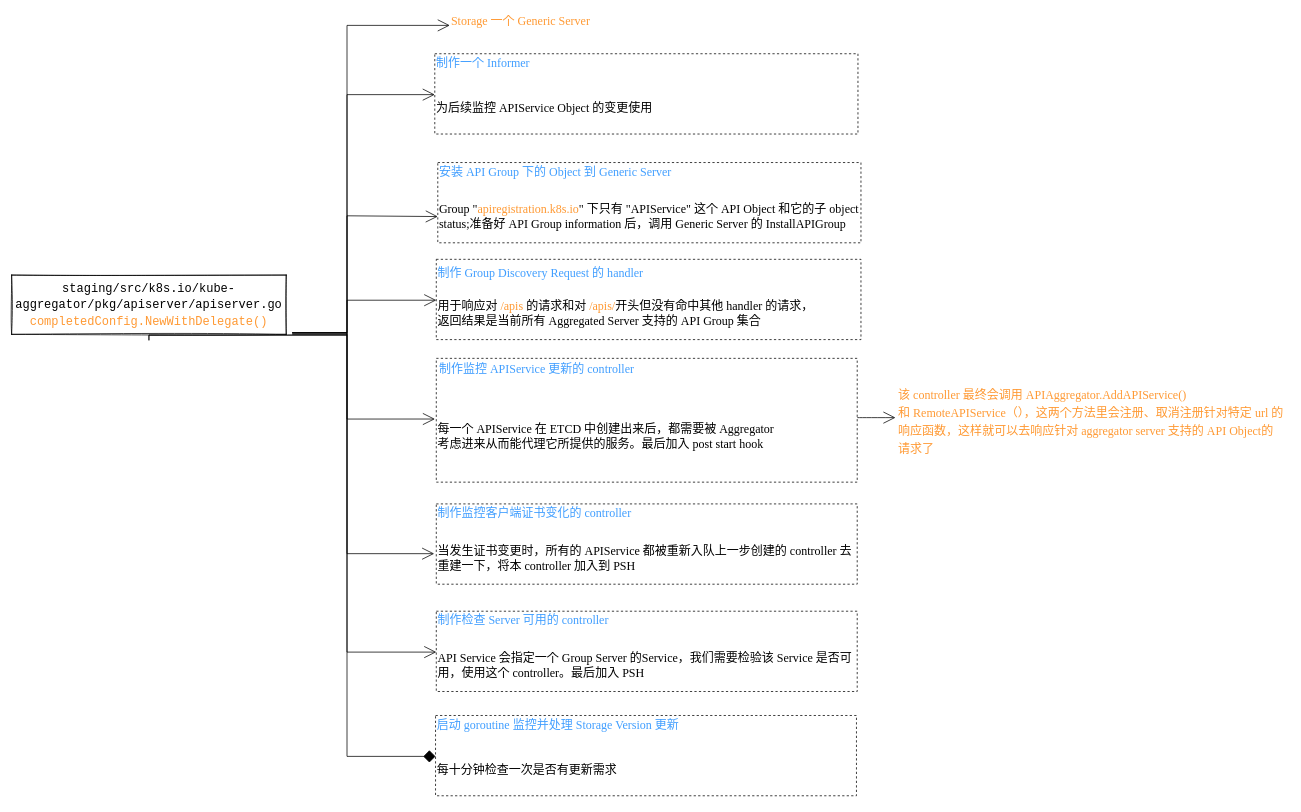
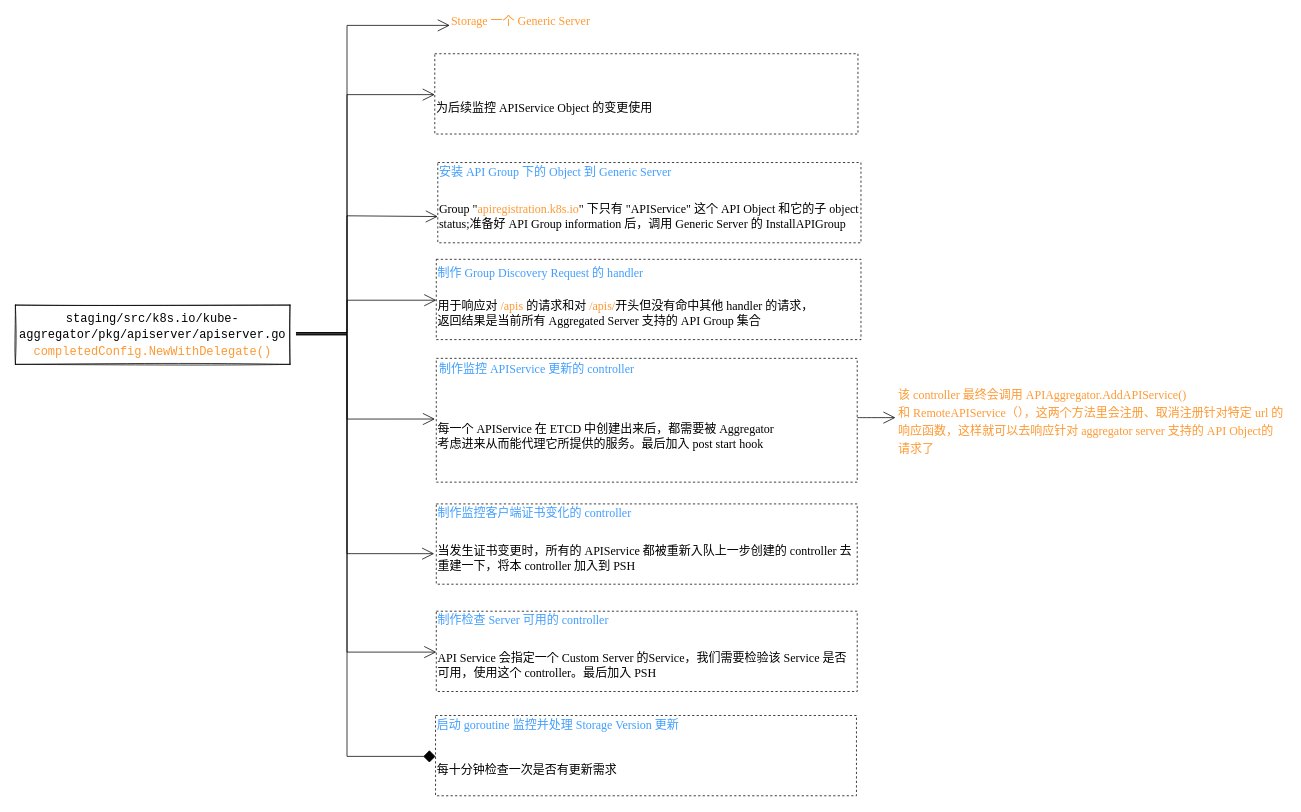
  <mxCell id="0" />
  <mxCell id="1" parent="0" />
  <mxCell id="2" style="edgeStyle=orthogonalEdgeStyle;rounded=0;sketch=0;hachureGap=4;orthogonalLoop=1;jettySize=auto;html=1;entryX=0;entryY=0.25;entryDx=0;entryDy=0;fontFamily=Lucida Console;fontSize=16;fontColor=#000000;endArrow=open;startSize=14;endSize=14;sourcePerimeterSpacing=8;targetPerimeterSpacing=8;" parent="1" source="10" target="16" edge="1"><mxGeometry relative="1" as="geometry"><Array as="points"><mxPoint x="462" y="443" /><mxPoint x="462" y="400" /></Array></mxGeometry></mxCell>
  <mxCell id="3" style="edgeStyle=orthogonalEdgeStyle;rounded=0;sketch=0;hachureGap=4;orthogonalLoop=1;jettySize=auto;html=1;entryX=-0.005;entryY=0.419;entryDx=0;entryDy=0;fontFamily=Lucida Console;fontSize=16;endArrow=open;startSize=14;endSize=14;sourcePerimeterSpacing=8;targetPerimeterSpacing=8;entryPerimeter=0;" parent="1" source="10" target="19" edge="1"><mxGeometry relative="1" as="geometry"><Array as="points"><mxPoint x="462" y="443" /><mxPoint x="462" y="737" /></Array></mxGeometry></mxCell>
  <mxCell id="4" style="edgeStyle=orthogonalEdgeStyle;rounded=0;sketch=0;hachureGap=4;orthogonalLoop=1;jettySize=auto;html=1;entryX=0;entryY=0.5;entryDx=0;entryDy=0;fontFamily=Lucida Console;fontSize=16;endArrow=open;startSize=14;endSize=14;sourcePerimeterSpacing=8;targetPerimeterSpacing=8;" parent="1" source="10" target="13" edge="1"><mxGeometry relative="1" as="geometry"><Array as="points"><mxPoint x="462" y="443" /><mxPoint x="462" y="287" /></Array></mxGeometry></mxCell>
  <mxCell id="5" style="edgeStyle=orthogonalEdgeStyle;rounded=0;sketch=0;hachureGap=4;orthogonalLoop=1;jettySize=auto;html=1;fontFamily=Lucida Console;fontSize=16;endArrow=open;startSize=14;endSize=14;sourcePerimeterSpacing=8;targetPerimeterSpacing=8;entryX=0;entryY=1;entryDx=0;entryDy=0;" parent="1" source="10" edge="1" target="25"><mxGeometry relative="1" as="geometry"><Array as="points"><mxPoint x="462" y="443" /><mxPoint x="462" y="33" /></Array><mxPoint x="656" y="77" as="targetPoint" /></mxGeometry></mxCell>
  <mxCell id="6" style="edgeStyle=orthogonalEdgeStyle;rounded=0;sketch=0;hachureGap=4;orthogonalLoop=1;jettySize=auto;html=1;entryX=-0.004;entryY=0.305;entryDx=0;entryDy=0;entryPerimeter=0;fontFamily=Lucida Console;fontSize=16;endArrow=open;startSize=14;endSize=14;sourcePerimeterSpacing=8;targetPerimeterSpacing=8;" parent="1" source="10" target="21" edge="1"><mxGeometry relative="1" as="geometry"><Array as="points"><mxPoint x="462" y="443" /><mxPoint x="462" y="558" /></Array></mxGeometry></mxCell>
  <mxCell id="7" style="edgeStyle=orthogonalEdgeStyle;rounded=0;sketch=0;hachureGap=4;orthogonalLoop=1;jettySize=auto;html=1;entryX=0;entryY=0.25;entryDx=0;entryDy=0;fontFamily=Lucida Console;fontSize=16;fontColor=#FF9933;endArrow=open;startSize=14;endSize=14;sourcePerimeterSpacing=8;targetPerimeterSpacing=8;" edge="1" parent="1" source="10" target="31"><mxGeometry relative="1" as="geometry"><Array as="points"><mxPoint x="462" y="446" /><mxPoint x="462" y="869" /></Array></mxGeometry></mxCell>
  <mxCell id="8" style="edgeStyle=orthogonalEdgeStyle;rounded=0;sketch=0;hachureGap=4;orthogonalLoop=1;jettySize=auto;html=1;entryX=0;entryY=0.25;entryDx=0;entryDy=0;fontFamily=Lucida Console;fontSize=16;fontColor=#FF9933;endArrow=diamond;startSize=14;endSize=14;sourcePerimeterSpacing=8;targetPerimeterSpacing=8;" edge="1" parent="1" source="10" target="34"><mxGeometry relative="1" as="geometry"><Array as="points"><mxPoint x="462" y="445" /><mxPoint x="462" y="1008" /></Array></mxGeometry></mxCell>
  <mxCell id="9" style="edgeStyle=orthogonalEdgeStyle;rounded=0;sketch=0;hachureGap=4;orthogonalLoop=1;jettySize=auto;html=1;entryX=0;entryY=0.25;entryDx=0;entryDy=0;fontFamily=Lucida Console;fontSize=16;fontColor=#FF9933;endArrow=open;startSize=14;endSize=14;sourcePerimeterSpacing=8;targetPerimeterSpacing=8;" edge="1" parent="1" source="10" target="28"><mxGeometry relative="1" as="geometry"><Array as="points"><mxPoint x="462" y="446" /><mxPoint x="462" y="126" /></Array></mxGeometry></mxCell>
- <mxCell id="10" value="&lt;div style=&quot;font-family: &amp;#34;jetbrains mono&amp;#34; , &amp;#34;consolas&amp;#34; , &amp;#34;courier new&amp;#34; , monospace ; line-height: 22px&quot;&gt;staging/src/k8s.io/kube-aggregator/pkg/apiserver/apiserver.go&lt;/div&gt;&lt;div style=&quot;font-family: &amp;#34;jetbrains mono&amp;#34; , &amp;#34;consolas&amp;#34; , &amp;#34;courier new&amp;#34; , monospace ; line-height: 22px&quot;&gt;&lt;font color=&quot;#ff9933&quot;&gt;completedConfig.NewWithDelegate()&lt;/font&gt;&lt;/div&gt;" style="rounded=0;whiteSpace=wrap;html=1;sketch=1;hachureGap=4;fontFamily=Lucida Console;fontSize=16;" parent="1" vertex="1"><mxGeometry x="15" y="366" width="366" height="79" as="geometry" /></mxCell>
+ <mxCell id="10" value="&lt;div style=&quot;font-family: &amp;#34;jetbrains mono&amp;#34; , &amp;#34;consolas&amp;#34; , &amp;#34;courier new&amp;#34; , monospace ; line-height: 22px&quot;&gt;staging/src/k8s.io/kube-aggregator/pkg/apiserver/apiserver.go&lt;/div&gt;&lt;div style=&quot;font-family: &amp;#34;jetbrains mono&amp;#34; , &amp;#34;consolas&amp;#34; , &amp;#34;courier new&amp;#34; , monospace ; line-height: 22px&quot;&gt;&lt;font color=&quot;#ff9933&quot;&gt;completedConfig.NewWithDelegate()&lt;/font&gt;&lt;/div&gt;" style="rounded=0;whiteSpace=wrap;html=1;sketch=1;hachureGap=4;fontFamily=Lucida Console;fontSize=16;" parent="1" vertex="1"><mxGeometry x="20" y="406" width="366" height="79" as="geometry" /></mxCell>
  <mxCell id="11" value="" style="group;strokeColor=default;dashed=1;" parent="1" vertex="1" connectable="0"><mxGeometry x="583" y="216" width="564" height="107" as="geometry" /></mxCell>
  <mxCell id="12" value="安装 API Group 下的 Object 到 Generic Server" style="text;strokeColor=none;fillColor=none;html=1;align=left;verticalAlign=middle;whiteSpace=wrap;rounded=0;sketch=1;hachureGap=4;fontFamily=Lucida Console;fontSize=16;fontColor=#409EFF;" parent="11" vertex="1"><mxGeometry width="564" height="24" as="geometry" /></mxCell>
  <mxCell id="13" value="Group &quot;&lt;font color=&quot;#ff9933&quot;&gt;apiregistration.k8s.io&lt;/font&gt;&quot; 下只有 &quot;APIService&quot; 这个 API Object 和它的子 object status;准备好 API Group information 后，调用 Generic Server 的 InstallAPIGroup" style="text;strokeColor=none;fillColor=none;html=1;align=left;verticalAlign=middle;whiteSpace=wrap;rounded=0;sketch=1;hachureGap=4;fontFamily=Lucida Console;fontSize=16;fontColor=#000000;" parent="11" vertex="1"><mxGeometry y="37" width="562.883" height="70" as="geometry" /></mxCell>
  <mxCell id="14" value="" style="group;strokeColor=default;dashed=1;" parent="1" vertex="1" connectable="0"><mxGeometry x="581" y="345" width="566" height="107" as="geometry" /></mxCell>
  <mxCell id="15" value="制作 Group Discovery Request 的 handler" style="text;strokeColor=none;fillColor=none;html=1;align=left;verticalAlign=middle;whiteSpace=wrap;rounded=0;sketch=0;hachureGap=4;fontFamily=Lucida Console;fontSize=16;fontColor=#409EFF;" parent="14" vertex="1"><mxGeometry width="566" height="35" as="geometry" /></mxCell>
  <mxCell id="16" value="用于响应对 &lt;font color=&quot;#ff9933&quot;&gt;/apis&lt;/font&gt; 的请求和对 &lt;font color=&quot;#ff9933&quot;&gt;/apis/&lt;/font&gt;开头但没有命中其他 handler 的请求，返回结果是当前所有 Aggregated Server 支持的 API Group 集合" style="text;strokeColor=none;fillColor=none;html=1;align=left;verticalAlign=middle;whiteSpace=wrap;rounded=0;sketch=1;hachureGap=4;fontFamily=Lucida Console;fontSize=16;fontColor=#000000;" parent="14" vertex="1"><mxGeometry y="37" width="510.532" height="70" as="geometry" /></mxCell>
  <mxCell id="17" value="" style="group;strokeColor=default;dashed=1;" parent="1" vertex="1" connectable="0"><mxGeometry x="581" y="671" width="561" height="107" as="geometry" /></mxCell>
  <mxCell id="18" value="制作监控客户端证书变化的 controller" style="text;strokeColor=none;fillColor=none;html=1;align=left;verticalAlign=middle;whiteSpace=wrap;rounded=0;sketch=1;hachureGap=4;fontFamily=Lucida Console;fontSize=16;fontColor=#409EFF;" parent="17" vertex="1"><mxGeometry width="442.829" height="24" as="geometry" /></mxCell>
  <mxCell id="19" value="当发生证书变更时，所有的 APIService 都被重新入队上一步创建的 controller 去重建一下，将本 controller 加入到 PSH" style="text;strokeColor=none;fillColor=none;html=1;align=left;verticalAlign=middle;whiteSpace=wrap;rounded=0;sketch=1;hachureGap=4;fontFamily=Lucida Console;fontSize=16;fontColor=#000000;" parent="17" vertex="1"><mxGeometry y="37" width="561" height="70" as="geometry" /></mxCell>
  <mxCell id="20" value="" style="group;strokeColor=default;dashed=1;" parent="1" vertex="1" connectable="0"><mxGeometry x="581" y="477" width="561" height="165" as="geometry" /></mxCell>
  <mxCell id="21" value="每一个 APIService 在 ETCD 中创建出来后，都需要被 Aggregator 考虑进来从而能代理它所提供的服务。最后加入 post start hook" style="text;strokeColor=none;fillColor=none;html=1;align=left;verticalAlign=middle;whiteSpace=wrap;rounded=0;sketch=1;hachureGap=4;fontFamily=Lucida Console;fontSize=16;fontColor=#000000;" parent="20" vertex="1"><mxGeometry y="43.921" width="451" height="121.079" as="geometry" /></mxCell>
  <mxCell id="22" value="" style="edgeStyle=none;curved=1;rounded=0;sketch=1;hachureGap=4;orthogonalLoop=1;jettySize=auto;html=1;fontFamily=Architects Daughter;fontSource=https%3A%2F%2Ffonts.googleapis.com%2Fcss%3Ffamily%3DArchitects%2BDaughter;fontSize=16;fontColor=#FF9933;endArrow=open;startSize=14;endSize=14;sourcePerimeterSpacing=8;targetPerimeterSpacing=8;" edge="1" parent="20" source="23" target="21"><mxGeometry relative="1" as="geometry" /></mxCell>
  <mxCell id="23" value="制作监控 APIService 更新的 controller" style="text;strokeColor=none;fillColor=none;html=1;align=left;verticalAlign=middle;whiteSpace=wrap;rounded=0;sketch=0;hachureGap=4;fontFamily=Lucida Console;fontSize=16;fontColor=#409EFF;" parent="20" vertex="1"><mxGeometry x="2" width="559" height="28.49" as="geometry" /></mxCell>
  <mxCell id="24" value="" style="group;strokeColor=none;dashed=1;" parent="1" vertex="1" connectable="0"><mxGeometry x="599" y="20" width="560" height="33" as="geometry" /></mxCell>
  <mxCell id="25" value="&lt;font color=&quot;#ff9933&quot;&gt;Storage 一个 Generic Server&lt;/font&gt;" style="text;strokeColor=none;fillColor=none;html=1;align=left;verticalAlign=middle;whiteSpace=wrap;rounded=0;sketch=1;hachureGap=4;fontFamily=Lucida Console;fontSize=16;fontColor=#409EFF;" parent="24" vertex="1"><mxGeometry width="520.219" height="13.2" as="geometry" /></mxCell>
  <mxCell id="26" value="" style="group;strokeColor=default;dashed=1;" vertex="1" connectable="0" parent="1"><mxGeometry x="579" y="71" width="564" height="107" as="geometry" /></mxCell>
- <mxCell id="27" value="制作一个 Informer" style="text;strokeColor=none;fillColor=none;html=1;align=left;verticalAlign=middle;whiteSpace=wrap;rounded=0;sketch=1;hachureGap=4;fontFamily=Lucida Console;fontSize=16;fontColor=#409EFF;" vertex="1" parent="26"><mxGeometry width="564" height="24" as="geometry" /></mxCell>
  <mxCell id="28" value="为后续监控 APIService Object 的变更使用" style="text;strokeColor=none;fillColor=none;html=1;align=left;verticalAlign=middle;whiteSpace=wrap;rounded=0;sketch=1;hachureGap=4;fontFamily=Lucida Console;fontSize=16;fontColor=#000000;" vertex="1" parent="26"><mxGeometry y="37" width="562.883" height="70" as="geometry" /></mxCell>
  <mxCell id="29" value="" style="group;strokeColor=default;dashed=1;" vertex="1" connectable="0" parent="1"><mxGeometry x="581" y="814" width="561" height="107" as="geometry" /></mxCell>
  <mxCell id="30" value="制作检查 Server 可用的 controller" style="text;strokeColor=none;fillColor=none;html=1;align=left;verticalAlign=middle;whiteSpace=wrap;rounded=0;sketch=1;hachureGap=4;fontFamily=Lucida Console;fontSize=16;fontColor=#409EFF;" vertex="1" parent="29"><mxGeometry width="442.829" height="24" as="geometry" /></mxCell>
- <mxCell id="31" value="API Service 会指定一个 Group Server 的Service，我们需要检验该 Service 是否可用，使用这个 controller。最后加入 PSH" style="text;strokeColor=none;fillColor=none;html=1;align=left;verticalAlign=middle;whiteSpace=wrap;rounded=0;sketch=1;hachureGap=4;fontFamily=Lucida Console;fontSize=16;fontColor=#000000;" vertex="1" parent="29"><mxGeometry y="37" width="561" height="70" as="geometry" /></mxCell>
+ <mxCell id="31" value="API Service 会指定一个 Custom Server 的Service，我们需要检验该 Service 是否可用，使用这个 controller。最后加入 PSH" style="text;strokeColor=none;fillColor=none;html=1;align=left;verticalAlign=middle;whiteSpace=wrap;rounded=0;sketch=1;hachureGap=4;fontFamily=Lucida Console;fontSize=16;fontColor=#000000;" vertex="1" parent="29"><mxGeometry y="37" width="561" height="70" as="geometry" /></mxCell>
  <mxCell id="32" value="" style="group;strokeColor=default;dashed=1;" vertex="1" connectable="0" parent="1"><mxGeometry x="580" y="953" width="561" height="107" as="geometry" /></mxCell>
  <mxCell id="33" value="启动 goroutine 监控并处理 Storage Version 更新" style="text;strokeColor=none;fillColor=none;html=1;align=left;verticalAlign=middle;whiteSpace=wrap;rounded=0;sketch=1;hachureGap=4;fontFamily=Lucida Console;fontSize=16;fontColor=#409EFF;" vertex="1" parent="32"><mxGeometry width="442.829" height="24" as="geometry" /></mxCell>
  <mxCell id="34" value="每十分钟检查一次是否有更新需求" style="text;strokeColor=none;fillColor=none;html=1;align=left;verticalAlign=middle;whiteSpace=wrap;rounded=0;sketch=1;hachureGap=4;fontFamily=Lucida Console;fontSize=16;fontColor=#000000;" vertex="1" parent="32"><mxGeometry y="37" width="561" height="70" as="geometry" /></mxCell>
  <mxCell id="35" value="&lt;font style=&quot;font-size: 16px&quot; face=&quot;Lucida Console&quot;&gt;该 controller 最终会调用 APIAggregator.AddAPIService()&lt;br&gt;和 RemoteAPIService（），这两个方法里会注册、取消注册针对特定 url 的响应函数，这样就可以去响应针对 aggregator server 支持的 API Object的请求了&lt;br&gt;&lt;/font&gt;" style="text;strokeColor=none;fillColor=none;html=1;align=left;verticalAlign=middle;whiteSpace=wrap;rounded=0;labelBackgroundColor=none;sketch=0;hachureGap=4;fontFamily=Architects Daughter;fontSource=https%3A%2F%2Ffonts.googleapis.com%2Fcss%3Ffamily%3DArchitects%2BDaughter;fontSize=20;fontColor=#FF9933;" vertex="1" parent="1"><mxGeometry x="1195" y="504.5" width="517" height="110" as="geometry" /></mxCell>
  <mxCell id="36" value="" style="edgeStyle=none;orthogonalLoop=1;jettySize=auto;html=1;rounded=0;sketch=0;hachureGap=4;fontFamily=Lucida Console;fontSize=16;fontColor=#FF9933;endArrow=open;startSize=14;endSize=14;sourcePerimeterSpacing=8;targetPerimeterSpacing=8;curved=1;" edge="1" parent="1"><mxGeometry width="120" relative="1" as="geometry"><mxPoint x="1142" y="556" as="sourcePoint" /><mxPoint x="1193" y="556" as="targetPoint" /><Array as="points" /></mxGeometry></mxCell>
